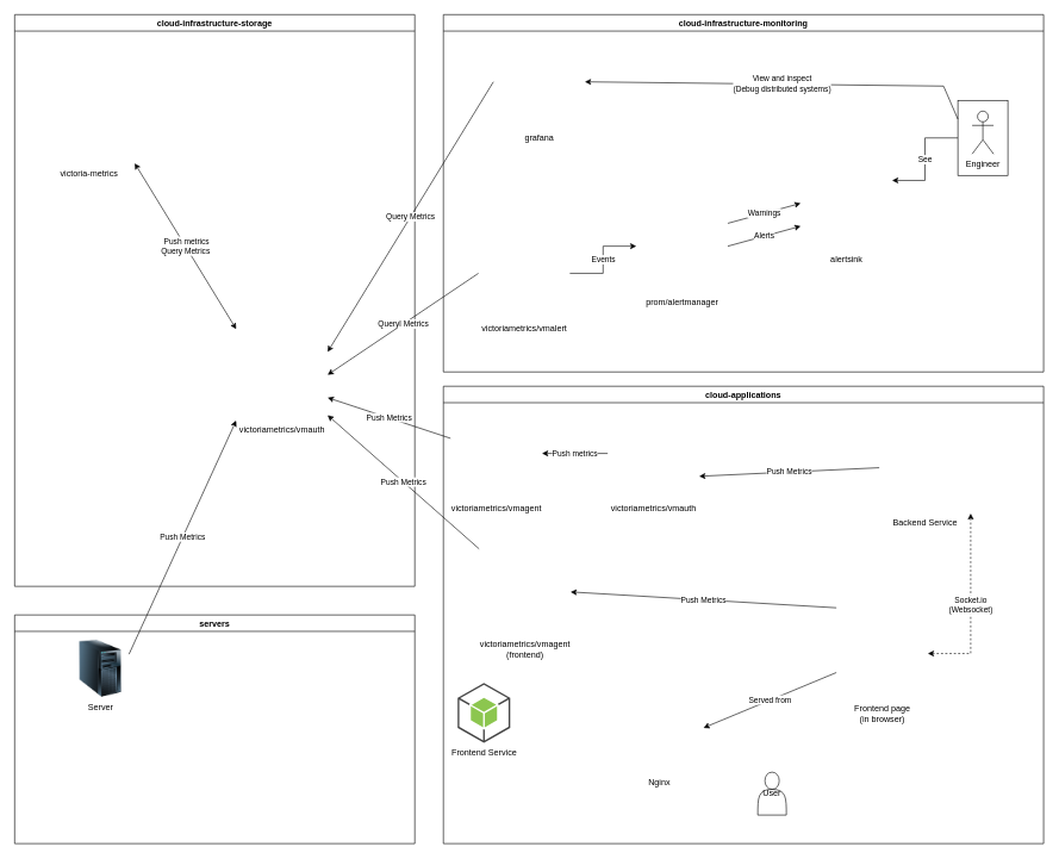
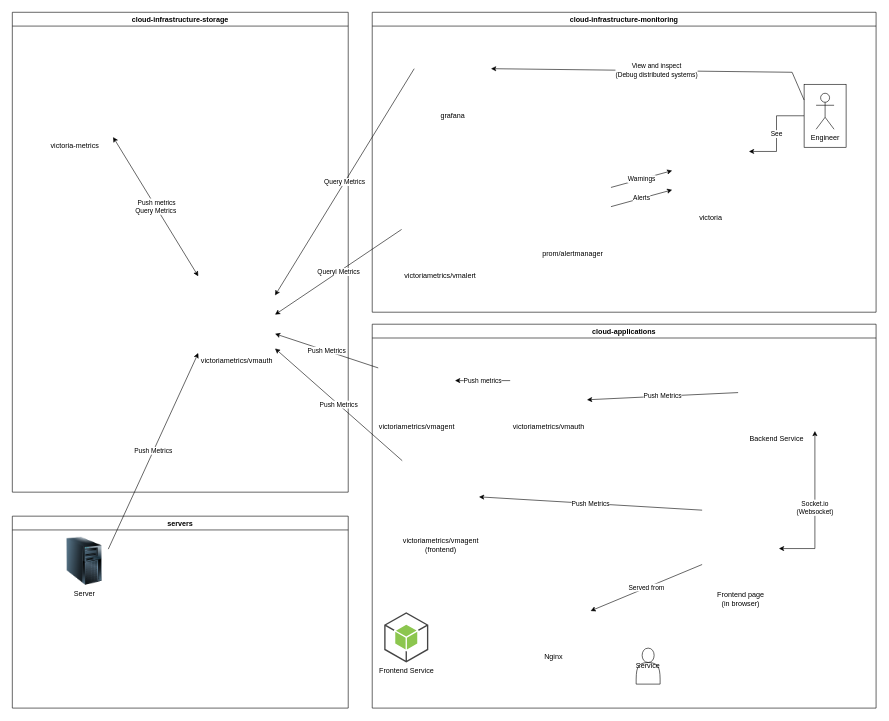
  <mxCell id="0" />
  <mxCell id="1" parent="0" />
  <mxCell id="2" value="cloud-applications" style="swimlane;" parent="1" vertex="1"><mxGeometry x="620" y="540" width="840" height="640" as="geometry" /></mxCell>
  <mxCell id="3" value="Backend Service" style="shape=image;html=1;verticalAlign=top;verticalLabelPosition=bottom;labelBackgroundColor=#ffffff;imageAspect=0;aspect=fixed;image=https://cdn1.iconfinder.com/data/icons/social-media-2106/24/social_media_social_media_logo_docker-128.png" parent="2" vertex="1"><mxGeometry x="610" y="50" width="128" height="128" as="geometry" /></mxCell>
  <mxCell id="4" value="victoriametrics/vmauth" style="shape=image;html=1;verticalAlign=top;verticalLabelPosition=bottom;labelBackgroundColor=#ffffff;imageAspect=0;aspect=fixed;image=https://cdn0.iconfinder.com/data/icons/social-media-2104/24/social_media_social_media_logo_docker-128.png" parent="2" vertex="1"><mxGeometry x="230" y="30" width="128" height="128" as="geometry" /></mxCell>
  <mxCell id="5" value="Push Metrics" style="endArrow=classic;html=1;rounded=0;exitX=0;exitY=0.5;exitDx=0;exitDy=0;entryX=1;entryY=0.75;entryDx=0;entryDy=0;" parent="2" source="3" target="4" edge="1"><mxGeometry width="50" height="50" relative="1" as="geometry"><mxPoint x="340" y="320" as="sourcePoint" /><mxPoint x="540" y="150" as="targetPoint" /><Array as="points" /></mxGeometry></mxCell>
  <mxCell id="6" value="Nginx" style="shape=image;html=1;verticalAlign=top;verticalLabelPosition=bottom;labelBackgroundColor=#ffffff;imageAspect=0;aspect=fixed;image=https://cdn0.iconfinder.com/data/icons/social-media-2104/24/social_media_social_media_logo_docker-128.png" parent="2" vertex="1"><mxGeometry x="240" y="416" width="124" height="124" as="geometry" /></mxCell>
- <mxCell id="7" value="&lt;span style=&quot;background-color: rgb(255, 255, 255);&quot;&gt;Frontend Service&lt;/span&gt;" style="outlineConnect=0;dashed=0;verticalLabelPosition=bottom;verticalAlign=top;align=center;html=1;shape=mxgraph.aws3.android;fillColor=#8CC64F;gradientColor=none;" parent="2" vertex="1"><mxGeometry x="20" y="415" width="73.5" height="84" as="geometry" /></mxCell>
- <mxCell id="8" value="Socket.io&lt;br&gt;(Websocket)" style="edgeStyle=orthogonalEdgeStyle;rounded=0;orthogonalLoop=1;jettySize=auto;html=1;endArrow=classic;endFill=1;entryX=1;entryY=1;entryDx=0;entryDy=0;strokeColor=default;startArrow=classic;startFill=1;dashed=1;" parent="2" source="9" target="3" edge="1"><mxGeometry relative="1" as="geometry"><mxPoint x="422" y="284" as="targetPoint" /><Array as="points"><mxPoint x="738" y="374" /></Array></mxGeometry></mxCell>
+ <mxCell id="7" value="&lt;span style=&quot;background-color: rgb(255, 255, 255);&quot;&gt;Frontend Service&lt;/span&gt;" style="outlineConnect=0;dashed=0;verticalLabelPosition=bottom;verticalAlign=top;align=center;html=1;shape=mxgraph.aws3.android;fillColor=#8CC64F;gradientColor=none;" parent="2" vertex="1"><mxGeometry x="20" y="480" width="73.5" height="84" as="geometry" /></mxCell>
+ <mxCell id="8" value="Socket.io&lt;br&gt;(Websocket)" style="edgeStyle=orthogonalEdgeStyle;rounded=0;orthogonalLoop=1;jettySize=auto;html=1;endArrow=classic;endFill=1;entryX=1;entryY=1;entryDx=0;entryDy=0;strokeColor=default;startArrow=classic;startFill=1;" parent="2" source="9" target="3" edge="1"><mxGeometry relative="1" as="geometry"><mxPoint x="422" y="284" as="targetPoint" /><Array as="points"><mxPoint x="738" y="374" /></Array></mxGeometry></mxCell>
  <mxCell id="9" value="Frontend page&lt;br&gt;(in browser)" style="shape=image;html=1;verticalAlign=top;verticalLabelPosition=bottom;labelBackgroundColor=#ffffff;imageAspect=0;aspect=fixed;image=https://cdn4.iconfinder.com/data/icons/online-marketing-hand-drawn-vol-4/52/web__globe__data__technology__list__menu__webpage-128.png" parent="2" vertex="1"><mxGeometry x="550" y="310" width="128" height="128" as="geometry" /></mxCell>
  <mxCell id="10" value="Served from" style="endArrow=classic;html=1;rounded=0;entryX=1;entryY=0.5;entryDx=0;entryDy=0;" parent="2" source="9" target="6" edge="1"><mxGeometry width="50" height="50" relative="1" as="geometry"><mxPoint x="160" y="190" as="sourcePoint" /><mxPoint x="210" y="140" as="targetPoint" /><Array as="points" /></mxGeometry></mxCell>
  <mxCell id="11" value="Push Metrics" style="endArrow=classic;html=1;rounded=0;exitX=0;exitY=0;exitDx=0;exitDy=0;" parent="2" source="9" target="15" edge="1"><mxGeometry width="50" height="50" relative="1" as="geometry"><mxPoint x="330" y="270" as="sourcePoint" /><mxPoint x="380" y="220" as="targetPoint" /></mxGeometry></mxCell>
- <mxCell id="12" value="User" style="shape=actor;whiteSpace=wrap;html=1;" parent="2" vertex="1"><mxGeometry x="440" y="540" width="40" height="60" as="geometry" /></mxCell>
+ <mxCell id="12" value="Service" style="shape=actor;whiteSpace=wrap;html=1;" parent="2" vertex="1"><mxGeometry x="440" y="540" width="40" height="60" as="geometry" /></mxCell>
  <mxCell id="13" value="victoriametrics/vmagent" style="shape=image;html=1;verticalAlign=top;verticalLabelPosition=bottom;labelBackgroundColor=#ffffff;imageAspect=0;aspect=fixed;image=https://cdn0.iconfinder.com/data/icons/social-media-2104/24/social_media_social_media_logo_docker-128.png" parent="2" vertex="1"><mxGeometry x="10" y="30" width="128" height="128" as="geometry" /></mxCell>
  <mxCell id="14" value="Push metrics" style="endArrow=classic;html=1;rounded=0;exitX=0;exitY=0.5;exitDx=0;exitDy=0;" parent="2" source="4" target="13" edge="1"><mxGeometry width="50" height="50" relative="1" as="geometry"><mxPoint x="-200" y="10" as="sourcePoint" /><mxPoint x="-150" y="-40" as="targetPoint" /><Array as="points" /></mxGeometry></mxCell>
  <mxCell id="15" value="victoriametrics/vmagent&lt;br&gt;(frontend)" style="shape=image;html=1;verticalAlign=top;verticalLabelPosition=bottom;labelBackgroundColor=#ffffff;imageAspect=0;aspect=fixed;image=https://cdn0.iconfinder.com/data/icons/social-media-2104/24/social_media_social_media_logo_docker-128.png" parent="2" vertex="1"><mxGeometry x="50" y="220" width="128" height="128" as="geometry" /></mxCell>
  <mxCell id="16" value="cloud-infrastructure-monitoring" style="swimlane;" parent="1" vertex="1"><mxGeometry x="620" width="840" height="500" as="geometry" y="20" /></mxCell>
  <mxCell id="17" value="victoriametrics/vmalert" style="shape=image;html=1;verticalAlign=top;verticalLabelPosition=bottom;labelBackgroundColor=#ffffff;imageAspect=0;aspect=fixed;image=https://cdn0.iconfinder.com/data/icons/social-media-2104/24/social_media_social_media_logo_docker-128.png" parent="16" vertex="1"><mxGeometry x="49" y="298" width="128" height="128" as="geometry" /></mxCell>
  <mxCell id="18" value="prom/alertmanager" style="shape=image;html=1;verticalAlign=top;verticalLabelPosition=bottom;labelBackgroundColor=#ffffff;imageAspect=0;aspect=fixed;image=https://cdn0.iconfinder.com/data/icons/social-media-2104/24/social_media_social_media_logo_docker-128.png" parent="16" vertex="1"><mxGeometry x="270" y="260" width="128" height="128" as="geometry" /></mxCell>
- <mxCell id="19" value="Events" style="edgeStyle=orthogonalEdgeStyle;rounded=0;orthogonalLoop=1;jettySize=auto;html=1;endArrow=classic;endFill=1;exitX=1;exitY=0.5;exitDx=0;exitDy=0;entryX=0;entryY=0.5;entryDx=0;entryDy=0;" parent="16" source="17" target="18" edge="1"><mxGeometry relative="1" as="geometry"><mxPoint x="200" y="320" as="sourcePoint" /><mxPoint x="242" y="274" as="targetPoint" /></mxGeometry></mxCell>
  <mxCell id="20" value="grafana" style="shape=image;html=1;verticalAlign=top;verticalLabelPosition=bottom;labelBackgroundColor=#ffffff;imageAspect=0;aspect=fixed;image=https://cdn0.iconfinder.com/data/icons/social-media-2104/24/social_media_social_media_logo_docker-128.png" parent="16" vertex="1"><mxGeometry x="70" y="30" width="128" height="128" as="geometry" /></mxCell>
  <mxCell id="21" value="Alerts" style="endArrow=classic;html=1;rounded=0;exitX=1;exitY=0.5;exitDx=0;exitDy=0;entryX=0;entryY=0.75;entryDx=0;entryDy=0;" parent="16" source="18" target="28" edge="1"><mxGeometry width="50" height="50" relative="1" as="geometry"><mxPoint x="420" y="570" as="sourcePoint" /><mxPoint x="530" y="333.89" as="targetPoint" /></mxGeometry></mxCell>
  <mxCell id="22" value="Warnings" style="endArrow=classic;html=1;rounded=0;exitX=1;exitY=0.25;exitDx=0;exitDy=0;entryX=0;entryY=0.5;entryDx=0;entryDy=0;" parent="16" source="18" target="28" edge="1"><mxGeometry width="50" height="50" relative="1" as="geometry"><mxPoint x="358" y="244" as="sourcePoint" /><mxPoint x="524" y="212.5" as="targetPoint" /></mxGeometry></mxCell>
  <mxCell id="23" value="See" style="edgeStyle=orthogonalEdgeStyle;rounded=0;orthogonalLoop=1;jettySize=auto;html=1;endArrow=classic;endFill=1;exitX=0;exitY=0.5;exitDx=0;exitDy=0;entryX=1;entryY=0.25;entryDx=0;entryDy=0;" parent="16" source="25" target="28" edge="1"><mxGeometry relative="1" as="geometry"><mxPoint x="690" y="190" as="sourcePoint" /><mxPoint x="610" y="180" as="targetPoint" /></mxGeometry></mxCell>
  <mxCell id="24" value="" style="group" parent="16" vertex="1" connectable="0"><mxGeometry x="720" y="120" width="70" height="105" as="geometry" /></mxCell>
  <mxCell id="25" value="" style="rounded=0;whiteSpace=wrap;html=1;" parent="24" vertex="1"><mxGeometry width="70" height="105" as="geometry" /></mxCell>
  <mxCell id="26" value="Engineer" style="shape=umlActor;verticalLabelPosition=bottom;verticalAlign=top;html=1;outlineConnect=0;" parent="24" vertex="1"><mxGeometry x="20" y="15" width="30" height="60" as="geometry" /></mxCell>
  <mxCell id="27" value="View and inspect&lt;br&gt;(Debug distributed systems)" style="endArrow=classic;html=1;rounded=0;strokeColor=default;entryX=1;entryY=0.5;entryDx=0;entryDy=0;exitX=0;exitY=0.25;exitDx=0;exitDy=0;" parent="16" source="25" target="20" edge="1"><mxGeometry width="50" height="50" relative="1" as="geometry"><mxPoint x="870" y="140" as="sourcePoint" /><mxPoint x="920" y="90" as="targetPoint" /><Array as="points"><mxPoint x="700" y="100" /></Array></mxGeometry></mxCell>
- <mxCell id="28" value="alertsink" style="shape=image;html=1;verticalAlign=top;verticalLabelPosition=bottom;labelBackgroundColor=#ffffff;imageAspect=0;aspect=fixed;image=https://cdn0.iconfinder.com/data/icons/social-media-2104/24/social_media_social_media_logo_docker-128.png" vertex="1" parent="16"><mxGeometry x="500" y="200" width="128" height="128" as="geometry" /></mxCell>
+ <mxCell id="28" value="victoria" style="shape=image;html=1;verticalAlign=top;verticalLabelPosition=bottom;labelBackgroundColor=#ffffff;imageAspect=0;aspect=fixed;image=https://cdn0.iconfinder.com/data/icons/social-media-2104/24/social_media_social_media_logo_docker-128.png" vertex="1" parent="16"><mxGeometry x="500" y="200" width="128" height="128" as="geometry" /></mxCell>
  <mxCell id="29" value="servers" style="swimlane;" parent="1" vertex="1"><mxGeometry x="20" y="860" width="560" height="320" as="geometry" /></mxCell>
  <mxCell id="30" value="Server" style="image;html=1;image=img/lib/clip_art/computers/Server_Tower_128x128.png" parent="29" vertex="1"><mxGeometry x="80" y="35" width="80" height="80" as="geometry" /></mxCell>
  <mxCell id="31" value="cloud-infrastructure-storage" style="swimlane;" parent="1" vertex="1"><mxGeometry x="20" width="560" height="800" as="geometry" y="20" /></mxCell>
  <mxCell id="32" value="&amp;nbsp;Push metrics&lt;br&gt;Query Metrics" style="endArrow=classic;startArrow=classic;html=1;rounded=0;exitX=0;exitY=0;exitDx=0;exitDy=0;entryX=1;entryY=1;entryDx=0;entryDy=0;" parent="31" source="33" target="34" edge="1"><mxGeometry width="50" height="50" relative="1" as="geometry"><mxPoint x="240" y="210" as="sourcePoint" /><mxPoint x="130" y="122.857" as="targetPoint" /></mxGeometry></mxCell>
  <mxCell id="33" value="victoriametrics/vmauth" style="shape=image;html=1;verticalAlign=top;verticalLabelPosition=bottom;labelBackgroundColor=#ffffff;imageAspect=0;aspect=fixed;image=https://cdn0.iconfinder.com/data/icons/social-media-2104/24/social_media_social_media_logo_docker-128.png" parent="31" vertex="1"><mxGeometry x="310" y="440" width="128" height="128" as="geometry" /></mxCell>
  <mxCell id="34" value="victoria-metrics" style="shape=image;html=1;verticalAlign=top;verticalLabelPosition=bottom;labelBackgroundColor=#ffffff;imageAspect=0;aspect=fixed;image=https://cdn0.iconfinder.com/data/icons/social-media-2104/24/social_media_social_media_logo_docker-128.png" parent="31" vertex="1"><mxGeometry x="40" y="80" width="128" height="128" as="geometry" /></mxCell>
  <mxCell id="35" value="Query Metrics" style="endArrow=classic;html=1;rounded=0;entryX=1;entryY=0.25;entryDx=0;entryDy=0;exitX=0;exitY=0.5;exitDx=0;exitDy=0;" parent="1" source="20" target="33" edge="1"><mxGeometry width="50" height="50" relative="1" as="geometry"><mxPoint x="660" y="153.825" as="sourcePoint" /><mxPoint x="505" y="265" as="targetPoint" /></mxGeometry></mxCell>
  <mxCell id="36" value="Queryl Metrics" style="endArrow=classic;html=1;rounded=0;entryX=1;entryY=0.5;entryDx=0;entryDy=0;exitX=0;exitY=0.5;exitDx=0;exitDy=0;" parent="1" source="17" target="33" edge="1"><mxGeometry width="50" height="50" relative="1" as="geometry"><mxPoint x="660" y="294" as="sourcePoint" /><mxPoint x="510" y="305" as="targetPoint" /></mxGeometry></mxCell>
  <mxCell id="37" value="Push Metrics" style="endArrow=classic;html=1;rounded=0;entryX=0;entryY=1;entryDx=0;entryDy=0;exitX=1;exitY=0.25;exitDx=0;exitDy=0;" parent="1" source="30" target="33" edge="1"><mxGeometry width="50" height="50" relative="1" as="geometry"><mxPoint x="490" y="520" as="sourcePoint" /><mxPoint x="540" y="470" as="targetPoint" /></mxGeometry></mxCell>
  <mxCell id="38" value="Push Metrics" style="endArrow=classic;html=1;rounded=0;entryX=1;entryY=0.75;entryDx=0;entryDy=0;" parent="1" source="13" target="33" edge="1"><mxGeometry width="50" height="50" relative="1" as="geometry"><mxPoint x="510" y="650" as="sourcePoint" /><mxPoint x="560" y="600" as="targetPoint" /></mxGeometry></mxCell>
  <mxCell id="39" value="Push Metrics" style="endArrow=classic;html=1;rounded=0;" parent="1" source="15" target="33" edge="1"><mxGeometry width="50" height="50" relative="1" as="geometry"><mxPoint x="640" y="622.847" as="sourcePoint" /><mxPoint x="468" y="566" as="targetPoint" /></mxGeometry></mxCell>
